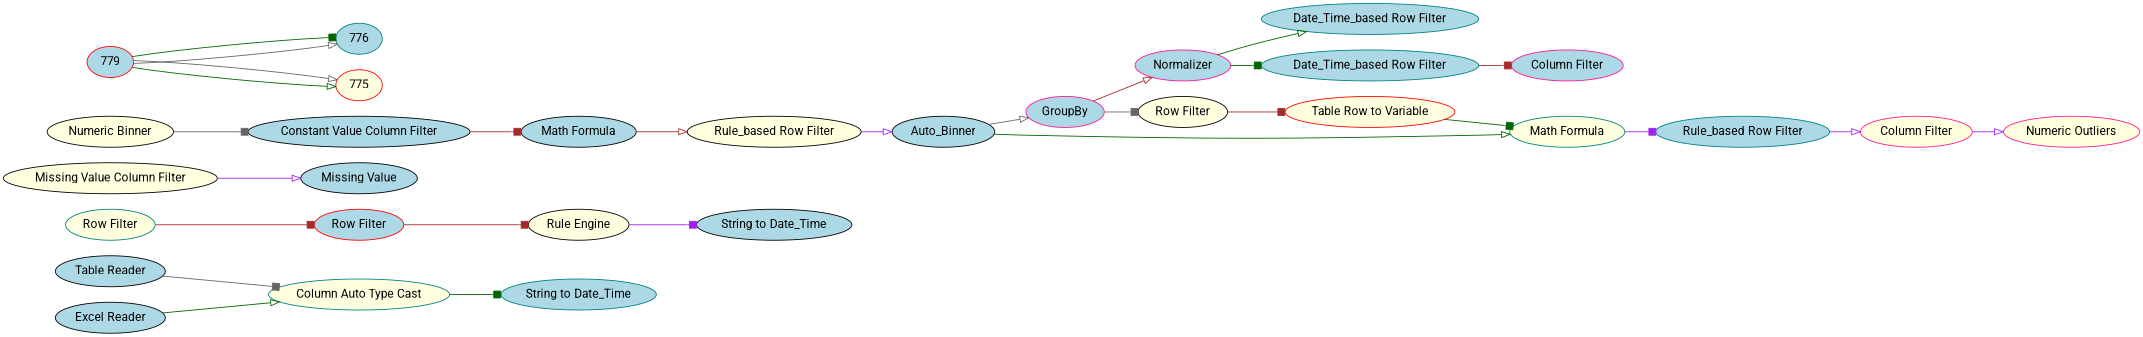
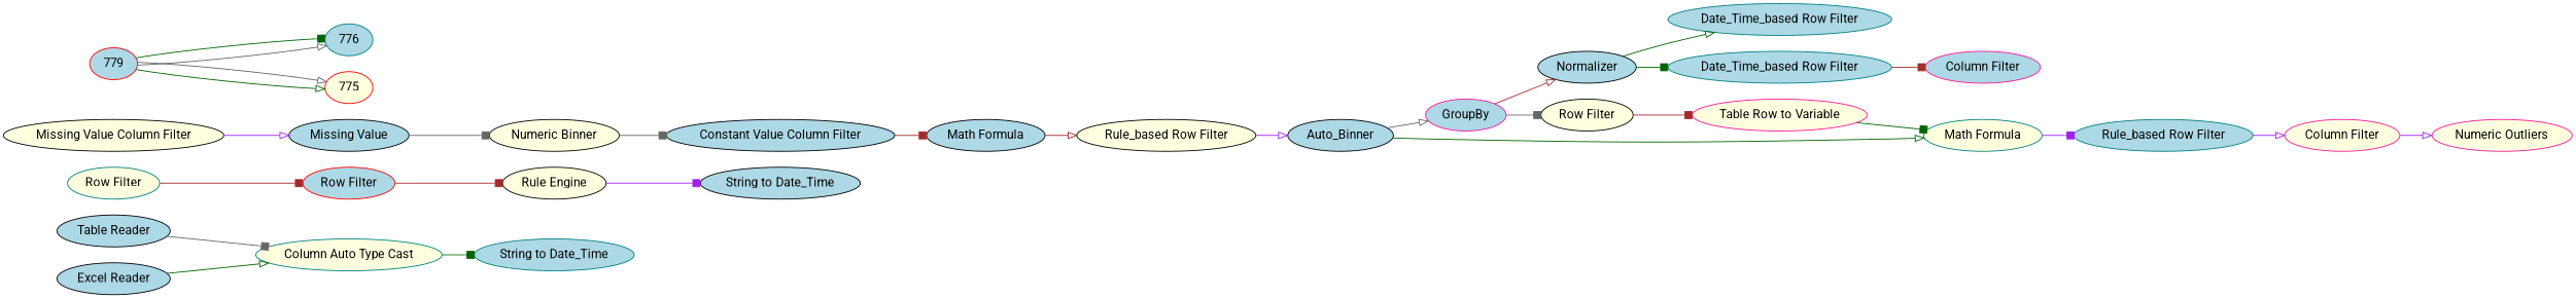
  digraph {
    fontname=Roboto
    rankdir=LR
    node [color=black fillcolor=lightblue fontname=Roboto style=filled]
    edge [arrowhead=box color=darkgreen fontname=Roboto]
    n1 [label="Table Reader"]
    n2 [color=teal fillcolor=lightyellow label="Column Auto Type Cast"]
    n3 [color=teal label="String to Date_Time"]
    n4 [color=teal fillcolor=lightyellow label="Row Filter"]
    n5 [color=red label="Row Filter"]
    n6 [fillcolor=lightyellow label="Rule Engine"]
    n7 [label="String to Date_Time"]
    n8 [fillcolor=lightyellow label="Missing Value Column Filter"]
    n9 [label="Missing Value"]
    n10 [fillcolor=lightyellow label="Numeric Binner"]
    n11 [label="Constant Value Column Filter"]
    n12 [label="Math Formula"]
    n13 [fillcolor=lightyellow label="Rule_based Row Filter"]
    n14 [label="Excel Reader"]
-   n15 [color=deeppink label=Normalizer]
+   n15 [label=Normalizer]
    n16 [color=teal label="Date_Time_based Row Filter"]
    n17 [color=teal label="Date_Time_based Row Filter"]
    n18 [color=deeppink label="Column Filter"]
    n19 [label=Auto_Binner]
    n20 [color=deeppink label=GroupBy]
    n21 [color=teal fillcolor=lightyellow label="Math Formula"]
    n22 [fillcolor=lightyellow label="Row Filter"]
    n23 [color=teal label="Rule_based Row Filter"]
-   n24 [color=red fillcolor=lightyellow label="Table Row to Variable"]
+   n24 [color=deeppink fillcolor=lightyellow label="Table Row to Variable"]
    n25 [color=deeppink fillcolor=lightyellow label="Column Filter"]
    n26 [color=deeppink fillcolor=lightyellow label="Numeric Outliers"]
    779 [color=red]
    776 [color=teal]
    775 [color=red fillcolor=lightyellow]
    n1 -> n2 [color=gray40]
    n2 -> n3
    n4 -> n5 [color=brown]
    n5 -> n6 [color=brown]
    n6 -> n7 [color=purple]
    n8 -> n9 [arrowhead=onormal color=purple]
+   n9 -> n10 [color=gray40]
    n10 -> n11 [color=gray40]
    n11 -> n12 [color=brown]
    n12 -> n13 [arrowhead=onormal color=brown]
    n13 -> n19 [arrowhead=onormal color=purple]
    n14 -> n2 [arrowhead=onormal]
    n15 -> n16 [arrowhead=onormal]
    n15 -> n17
    n17 -> n18 [color=brown]
    n19 -> n20 [arrowhead=onormal color=gray40]
    n19 -> n21 [arrowhead=onormal]
    n20 -> n15 [arrowhead=onormal color=brown]
    n20 -> n22 [color=gray40]
    n21 -> n23 [color=purple]
    n22 -> n24 [color=brown]
    n23 -> n25 [arrowhead=onormal color=purple]
    n24 -> n21
    n25 -> n26 [arrowhead=onormal color=purple]
    779 -> 776 [arrowhead=onormal color=gray40]
    779 -> 776
    779 -> 775 [arrowhead=onormal]
    779 -> 775 [arrowhead=onormal color=gray40]
  }
